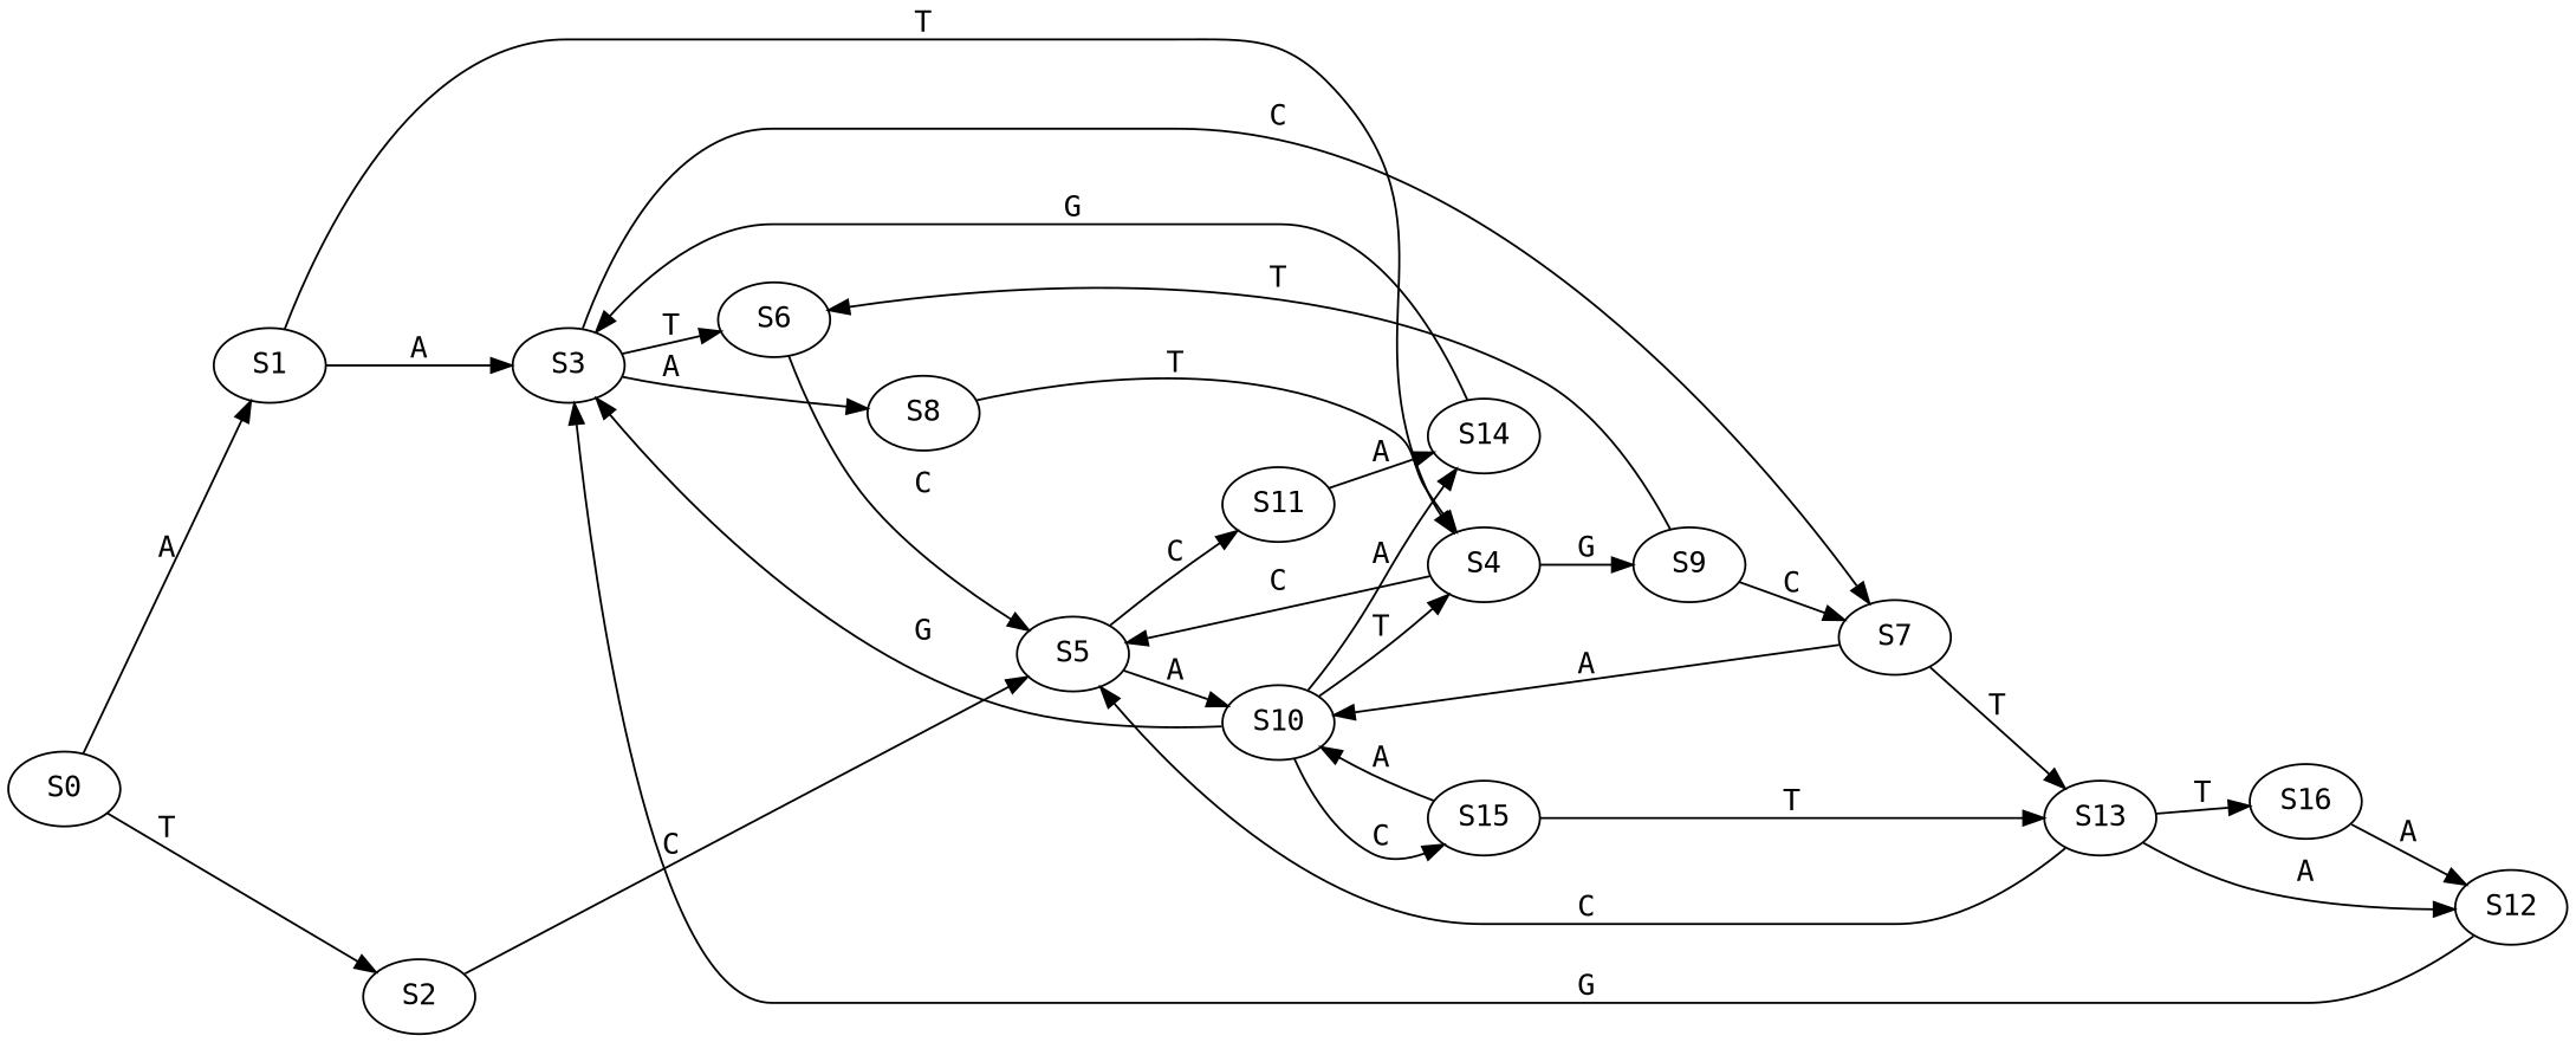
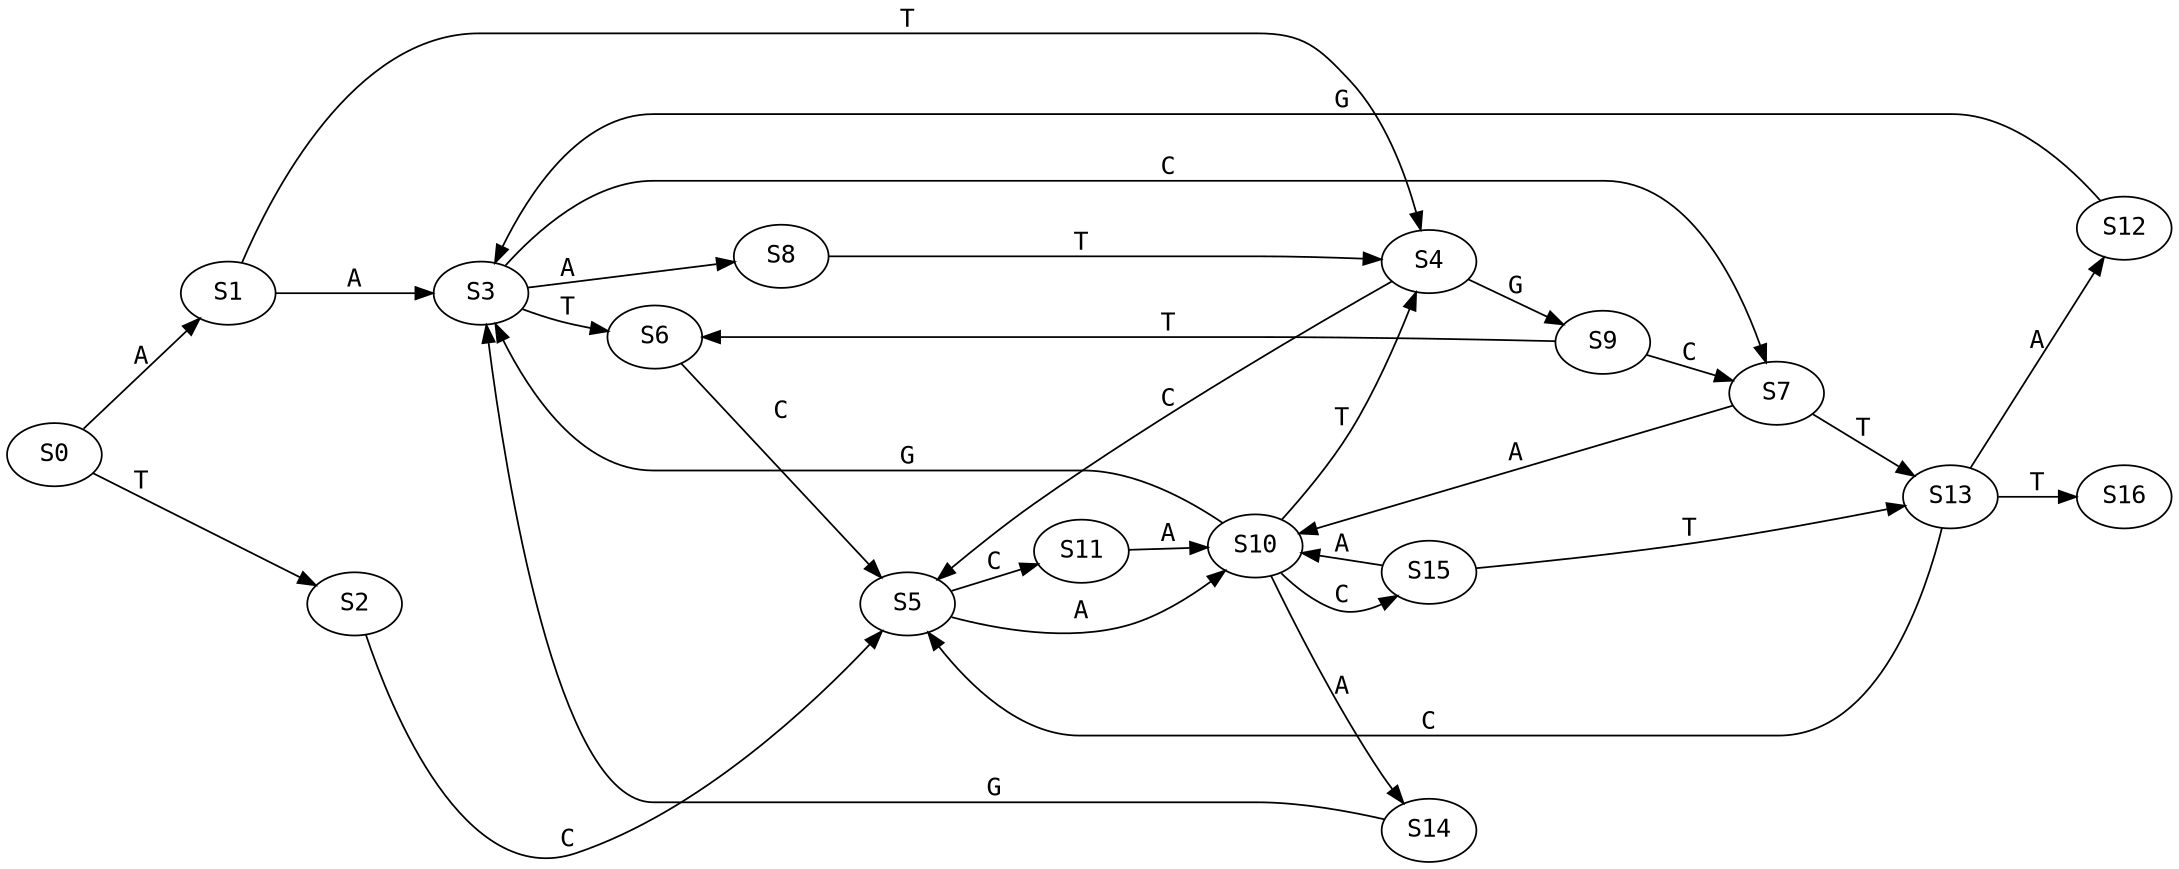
  strict digraph {
    fontname="DejaVu Sans Mono"
    rankdir=LR
    node [fontname="DejaVu Sans Mono"]
    edge [fontname="DejaVu Sans Mono"]
    S0
    S1
    S2
    S3
    S4
    S5
    S6
    S7
    S8
    S9
    S10
    S11
    S13
    S14
    S15
    S12
    S16
    S0 -> S1 [label=A]
    S0 -> S2 [label=T]
    S1 -> S3 [label=A]
    S1 -> S4 [label=T]
    S2 -> S5 [label=C]
    S3 -> S6 [label=T]
    S3 -> S7 [label=C]
    S3 -> S8 [label=A]
    S4 -> S5 [label=C]
    S4 -> S9 [label=G]
    S5 -> S10 [label=A]
    S5 -> S11 [label=C]
    S6 -> S5 [label=C]
    S7 -> S10 [label=A]
    S7 -> S13 [label=T]
    S8 -> S4 [label=T]
    S9 -> S6 [label=T]
    S9 -> S7 [label=C]
    S10 -> S3 [label=G]
    S10 -> S4 [label=T]
    S10 -> S14 [label=A]
    S10 -> S15 [label=C]
-   S11 -> S14 [label=A]
+   S11 -> S10 [label=A]
    S13 -> S5 [label=C]
    S13 -> S12 [label=A]
    S13 -> S16 [label=T]
    S14 -> S3 [label=G]
    S15 -> S10 [label=A]
    S15 -> S13 [label=T]
    S12 -> S3 [label=G]
-   S16 -> S12 [label=A]
  }
